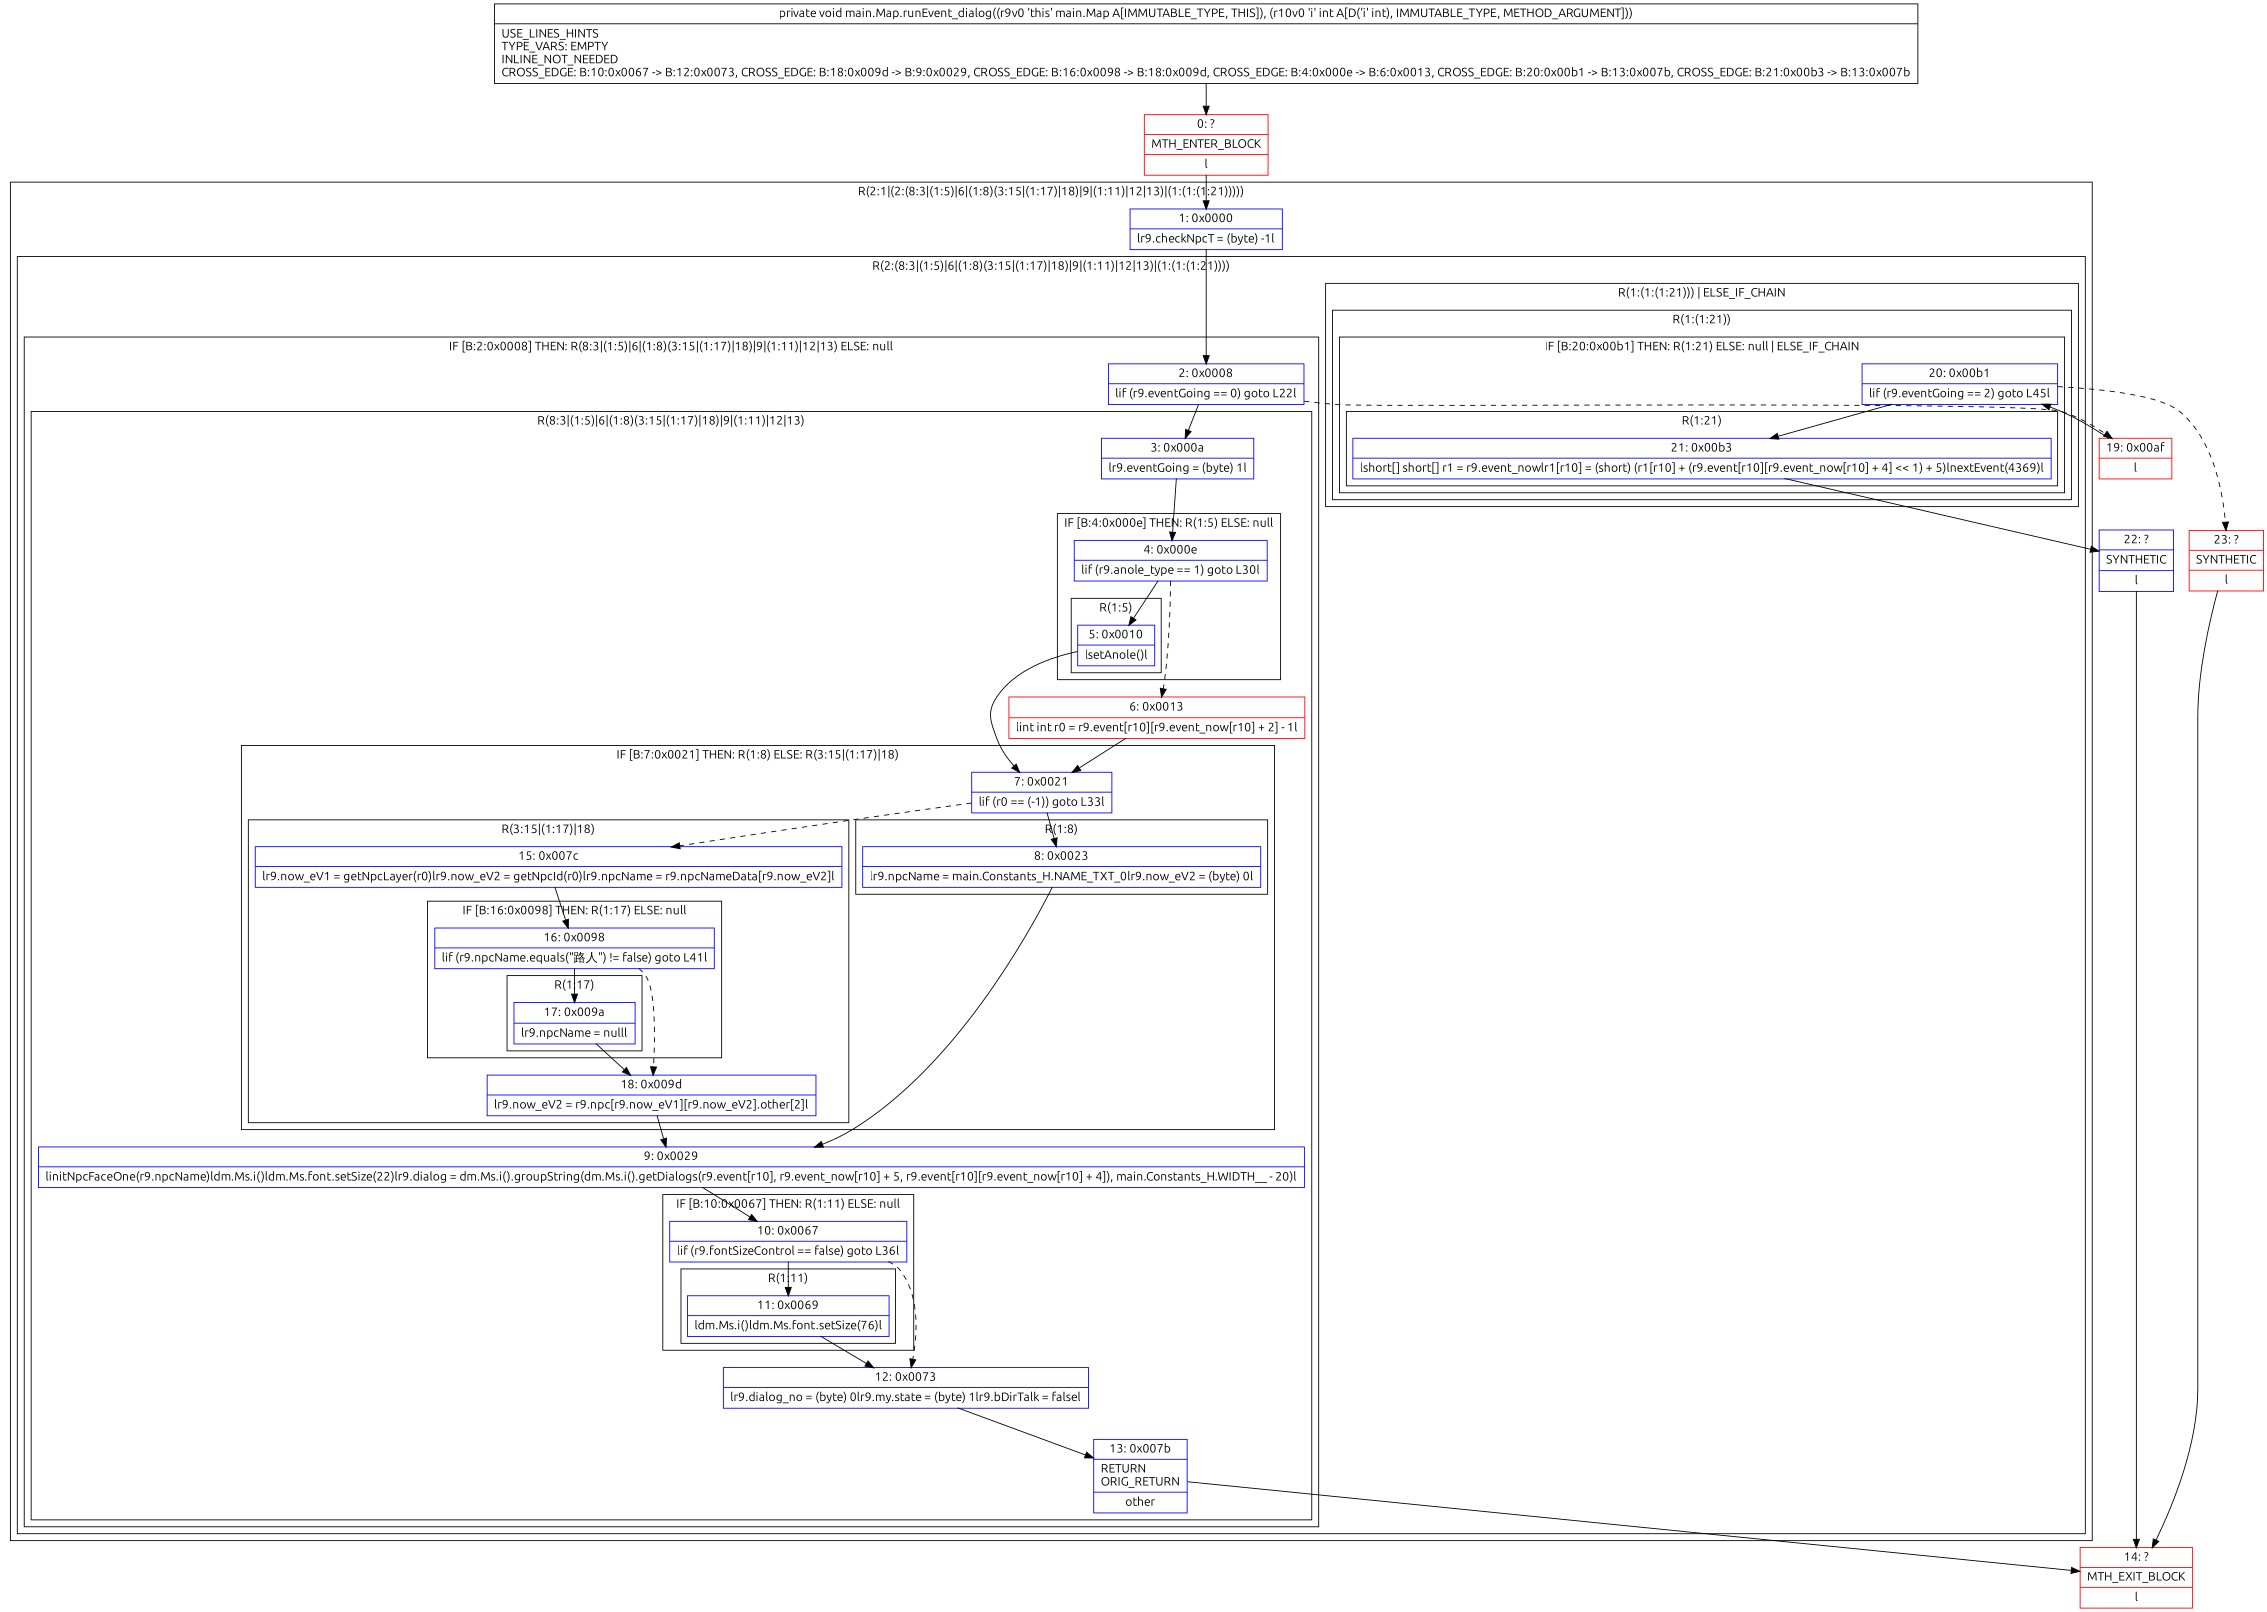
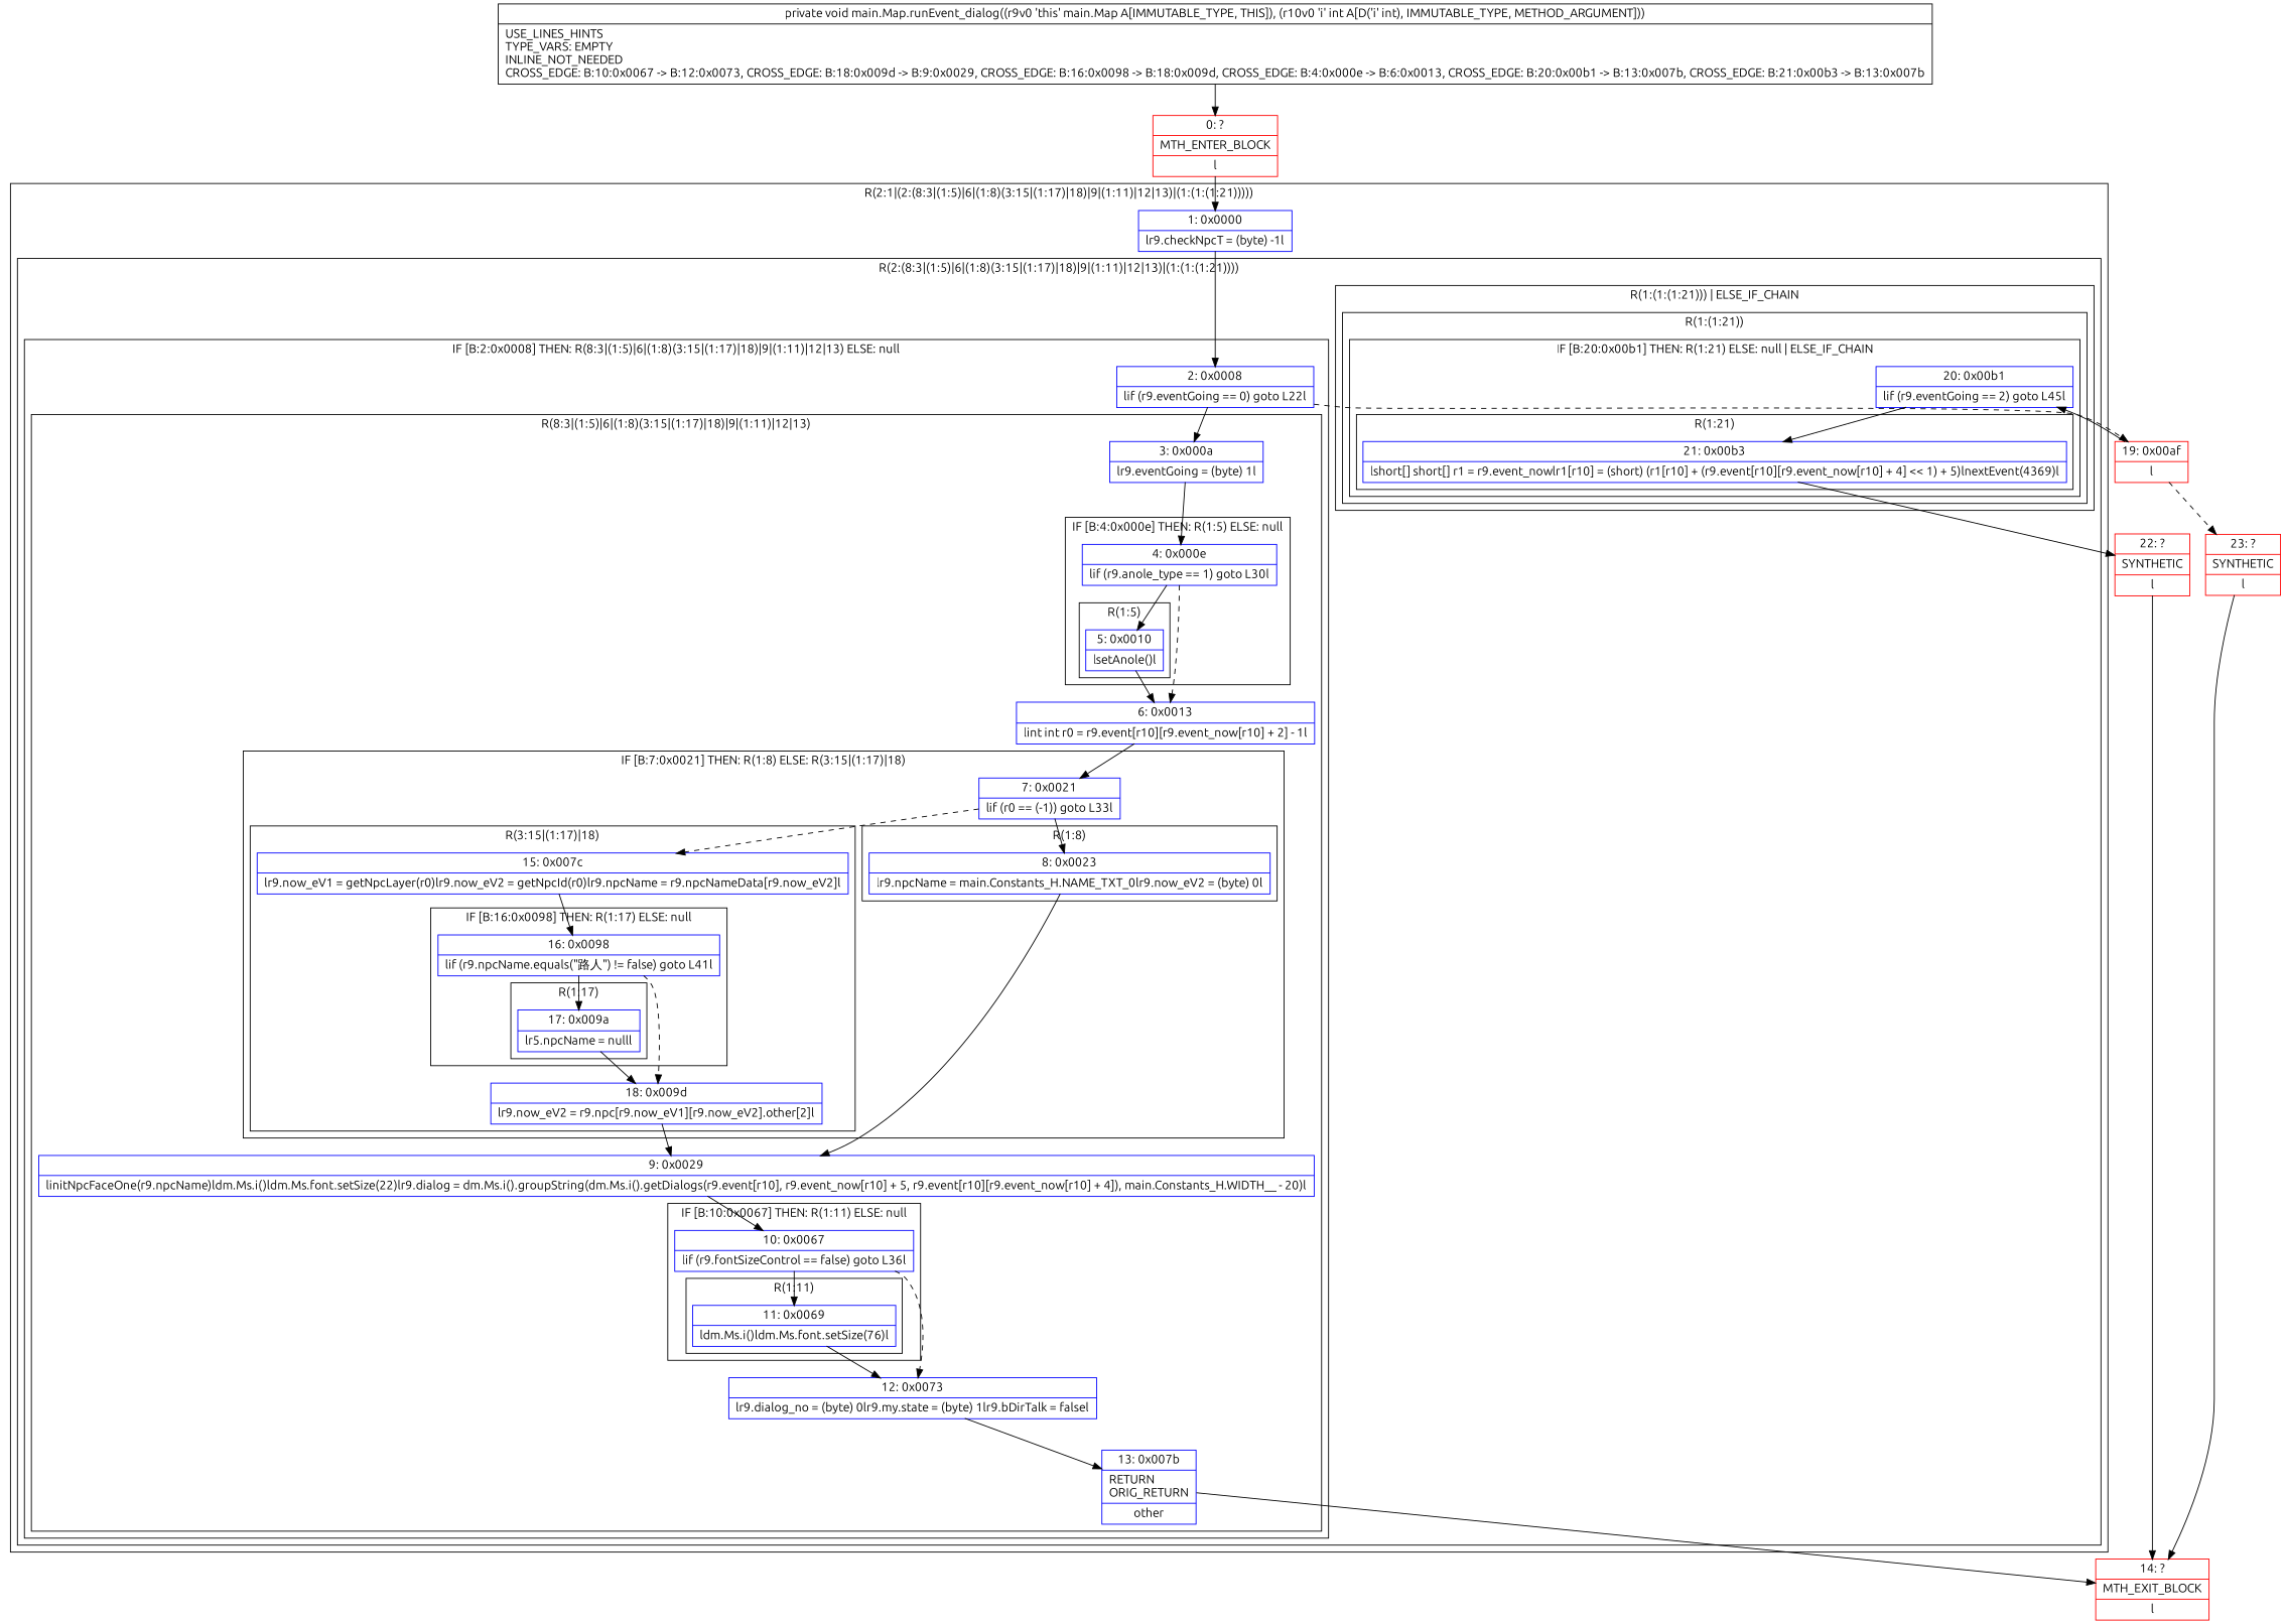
  digraph {
    fontname=Ubuntu
    node [color=blue fontname=Ubuntu shape=record]
    edge [fontname=Ubuntu]
    n1 [label="{5\:\ 0x0010|lsetAnole()l}"]
    n2 [label="{4\:\ 0x000e|lif (r9.anole_type == 1) goto L30l}"]
    n3 [label="{8\:\ 0x0023|lr9.npcName = main.Constants_H.NAME_TXT_0lr9.now_eV2 = (byte) 0l}"]
-   n4 [label="{17\:\ 0x009a|lr9.npcName = nulll}"]
+   n4 [label="{17\:\ 0x009a|lr5.npcName = nulll}"]
    n5 [label="{16\:\ 0x0098|lif (r9.npcName.equals(\"路人\") != false) goto L41l}"]
    n6 [label="{15\:\ 0x007c|lr9.now_eV1 = getNpcLayer(r0)lr9.now_eV2 = getNpcId(r0)lr9.npcName = r9.npcNameData[r9.now_eV2]l}"]
    n7 [label="{18\:\ 0x009d|lr9.now_eV2 = r9.npc[r9.now_eV1][r9.now_eV2].other[2]l}"]
    n8 [label="{7\:\ 0x0021|lif (r0 == (\-1)) goto L33l}"]
    n9 [label="{11\:\ 0x0069|ldm.Ms.i()ldm.Ms.font.setSize(76)l}"]
    n10 [label="{10\:\ 0x0067|lif (r9.fontSizeControl == false) goto L36l}"]
    n11 [label="{3\:\ 0x000a|lr9.eventGoing = (byte) 1l}"]
-   n12 [color=red label="{6\:\ 0x0013|lint int r0 = r9.event[r10][r9.event_now[r10] + 2] \- 1l}"]
+   n12 [label="{6\:\ 0x0013|lint int r0 = r9.event[r10][r9.event_now[r10] + 2] \- 1l}"]
    n13 [label="{9\:\ 0x0029|linitNpcFaceOne(r9.npcName)ldm.Ms.i()ldm.Ms.font.setSize(22)lr9.dialog = dm.Ms.i().groupString(dm.Ms.i().getDialogs(r9.event[r10], r9.event_now[r10] + 5, r9.event[r10][r9.event_now[r10] + 4]), main.Constants_H.WIDTH__ \- 20)l}"]
    n14 [label="{12\:\ 0x0073|lr9.dialog_no = (byte) 0lr9.my.state = (byte) 1lr9.bDirTalk = falsel}"]
    n15 [label="{13\:\ 0x007b|RETURN\lORIG_RETURN\l|other}"]
    n16 [label="{2\:\ 0x0008|lif (r9.eventGoing == 0) goto L22l}"]
    n17 [label="{21\:\ 0x00b3|lshort[] short[] r1 = r9.event_nowlr1[r10] = (short) (r1[r10] + (r9.event[r10][r9.event_now[r10] + 4] \<\< 1) + 5)lnextEvent(4369)l}"]
    n18 [label="{20\:\ 0x00b1|lif (r9.eventGoing == 2) goto L45l}"]
    n19 [label="{1\:\ 0x0000|lr9.checkNpcT = (byte) \-1l}"]
    n20 [color=red label="{14\:\ ?|MTH_EXIT_BLOCK\l|l}"]
    n21 [color=red label="{19\:\ 0x00af|l}"]
-   n22 [label="{22\:\ ?|SYNTHETIC\l|l}"]
+   n22 [color=red label="{22\:\ ?|SYNTHETIC\l|l}"]
    n23 [color=red label="{23\:\ ?|SYNTHETIC\l|l}"]
    n24 [color=red label="{0\:\ ?|MTH_ENTER_BLOCK\l|l}"]
    n25 [label="{private void main.Map.runEvent_dialog((r9v0 'this' main.Map A[IMMUTABLE_TYPE, THIS]), (r10v0 'i' int A[D('i' int), IMMUTABLE_TYPE, METHOD_ARGUMENT]))  | USE_LINES_HINTS\lTYPE_VARS: EMPTY\lINLINE_NOT_NEEDED\lCROSS_EDGE: B:10:0x0067 \-\> B:12:0x0073, CROSS_EDGE: B:18:0x009d \-\> B:9:0x0029, CROSS_EDGE: B:16:0x0098 \-\> B:18:0x009d, CROSS_EDGE: B:4:0x000e \-\> B:6:0x0013, CROSS_EDGE: B:20:0x00b1 \-\> B:13:0x007b, CROSS_EDGE: B:21:0x00b3 \-\> B:13:0x007b\l}" color=""]
    subgraph cluster_1 {
      label="R(2:1|(2:(8:3|(1:5)|6|(1:8)(3:15|(1:17)|18)|9|(1:11)|12|13)|(1:(1:(1:21)))))"
      n19
      subgraph cluster_2 {
        label="R(2:(8:3|(1:5)|6|(1:8)(3:15|(1:17)|18)|9|(1:11)|12|13)|(1:(1:(1:21))))"
        subgraph cluster_3 {
          label="IF [B:2:0x0008] THEN: R(8:3|(1:5)|6|(1:8)(3:15|(1:17)|18)|9|(1:11)|12|13) ELSE: null"
          n16
          subgraph cluster_4 {
            label="R(8:3|(1:5)|6|(1:8)(3:15|(1:17)|18)|9|(1:11)|12|13)"
            n11
            n12
            n13
            n14
            n15
            subgraph cluster_5 {
              label="IF [B:4:0x000e] THEN: R(1:5) ELSE: null"
              n2
              subgraph cluster_6 {
                label="R(1:5)"
                n1
              }
            }
            subgraph cluster_7 {
              label="IF [B:7:0x0021] THEN: R(1:8) ELSE: R(3:15|(1:17)|18)"
              n8
              subgraph cluster_8 {
                label="R(1:8)"
                n3
              }
              subgraph cluster_9 {
                label="R(3:15|(1:17)|18)"
                n6
                n7
                subgraph cluster_10 {
                  label="IF [B:16:0x0098] THEN: R(1:17) ELSE: null"
                  n5
                  subgraph cluster_11 {
                    label="R(1:17)"
                    n4
                  }
                }
              }
            }
            subgraph cluster_12 {
              label="IF [B:10:0x0067] THEN: R(1:11) ELSE: null"
              n10
              subgraph cluster_13 {
                label="R(1:11)"
                n9
              }
            }
          }
        }
        subgraph cluster_14 {
          label="R(1:(1:(1:21))) | ELSE_IF_CHAIN\l"
          subgraph cluster_15 {
            label="R(1:(1:21))"
            subgraph cluster_16 {
              label="IF [B:20:0x00b1] THEN: R(1:21) ELSE: null | ELSE_IF_CHAIN\l"
              n18
              subgraph cluster_17 {
                label="R(1:21)"
                n17
              }
            }
          }
        }
      }
    }
-   n1 -> n8
+   n1 -> n12
    n2 -> n1
    n2 -> n12 [style=dashed]
    n3 -> n13
    n4 -> n7
    n5 -> n4
    n5 -> n7 [style=dashed]
    n6 -> n5
    n7 -> n13
    n8 -> n3
    n8 -> n6 [style=dashed]
    n9 -> n14
    n10 -> n9
    n10 -> n14 [style=dashed]
    n11 -> n2
    n12 -> n8
    n13 -> n10
    n14 -> n15
    n15 -> n20
    n16 -> n11
    n16 -> n21 [style=dashed]
    n17 -> n22
    n18 -> n17
-   n18 -> n23 [style=dashed]
+   n21 -> n23 [style=dashed]
    n19 -> n16
    n21 -> n18
    n22 -> n20
    n23 -> n20
    n24 -> n19
    n25 -> n24
  }
